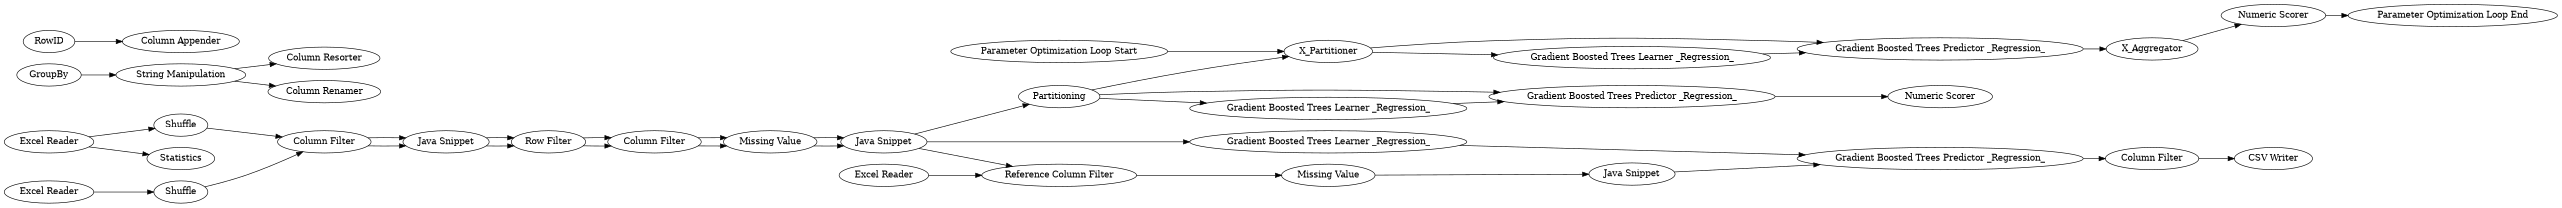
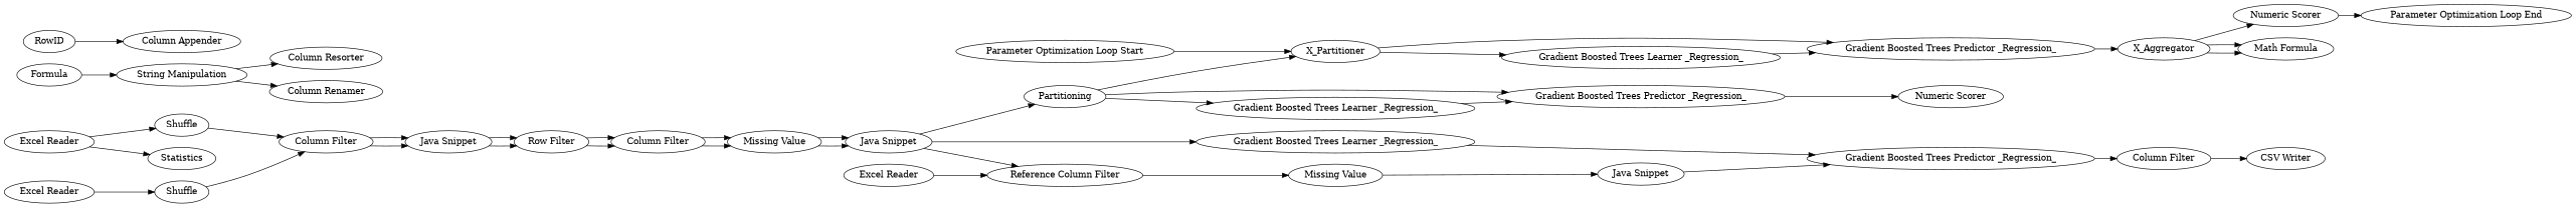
  digraph {
    rankdir=LR
    n1 [label="Gradient Boosted Trees Predictor _Regression_"]
    n2 [label=X_Aggregator]
    n3 [label="Numeric Scorer"]
+   n4 [label="Math Formula"]
    n5 [label="Parameter Optimization Loop End"]
    n6 [label=X_Partitioner]
    n7 [label="Gradient Boosted Trees Learner _Regression_"]
    n8 [label="Gradient Boosted Trees Predictor _Regression_"]
    n9 [label="Numeric Scorer"]
    n10 [label=Shuffle]
    n11 [label="Column Filter"]
    n12 [label="Java Snippet"]
    n13 [label=Partitioning]
    n14 [label="Gradient Boosted Trees Learner _Regression_"]
    n15 [label="Parameter Optimization Loop Start"]
    n16 [label="Excel Reader"]
    n17 [label=Statistics]
    n18 [label="Row Filter"]
    n19 [label="Java Snippet"]
    n20 [label="Gradient Boosted Trees Learner _Regression_"]
    n21 [label="Reference Column Filter"]
    n22 [label="Gradient Boosted Trees Predictor _Regression_"]
    n23 [label="Missing Value"]
    n24 [label="Column Filter"]
    n25 [label="Missing Value"]
-   n26 [label=GroupBy]
+   n26 [label=Formula]
    n27 [label="String Manipulation"]
    n28 [label="Column Resorter"]
    n29 [label="Column Renamer"]
    n30 [label="Column Appender"]
    n31 [label=RowID]
    n32 [label="Java Snippet"]
    n33 [label="Column Filter"]
    n34 [label="CSV Writer"]
    n35 [label=Shuffle]
    n36 [label="Excel Reader"]
    n37 [label="Excel Reader"]
    n1 -> n2
    n2 -> n3
+   n2 -> n4
+   n2 -> n4
    n3 -> n5
    n6 -> n1
    n6 -> n7
    n7 -> n1
    n8 -> n9
    n10 -> n11
    n11 -> n12
    n11 -> n12
    n12 -> n18
    n12 -> n18
    n13 -> n6
    n13 -> n8
    n13 -> n14
    n14 -> n8
    n15 -> n6
    n16 -> n10
    n16 -> n17
    n18 -> n24
    n18 -> n24
    n19 -> n13
    n19 -> n20
    n19 -> n21
    n20 -> n22
    n21 -> n23
    n22 -> n33
    n23 -> n32
    n24 -> n25
    n24 -> n25
    n25 -> n19
    n25 -> n19
    n26 -> n27
    n27 -> n28
    n27 -> n29
    n31 -> n30
    n32 -> n22
    n33 -> n34
    n35 -> n11
    n36 -> n35
    n37 -> n21
  }
